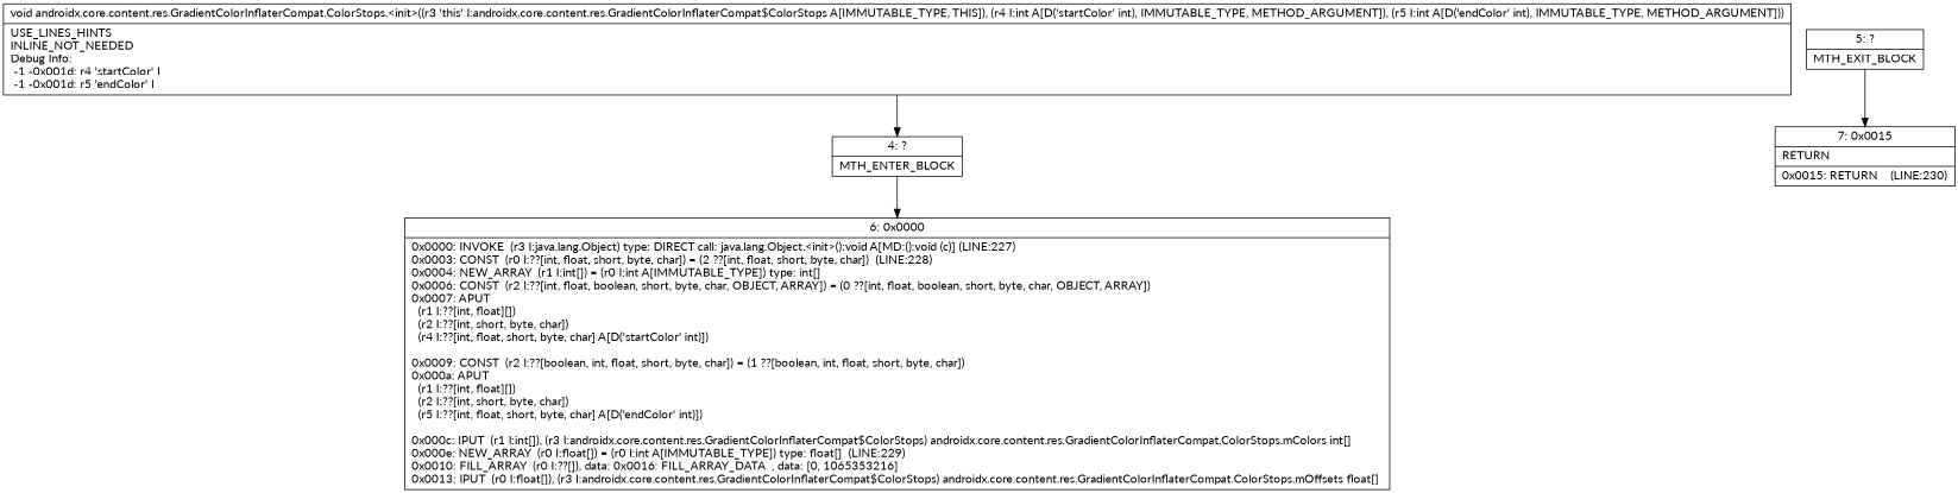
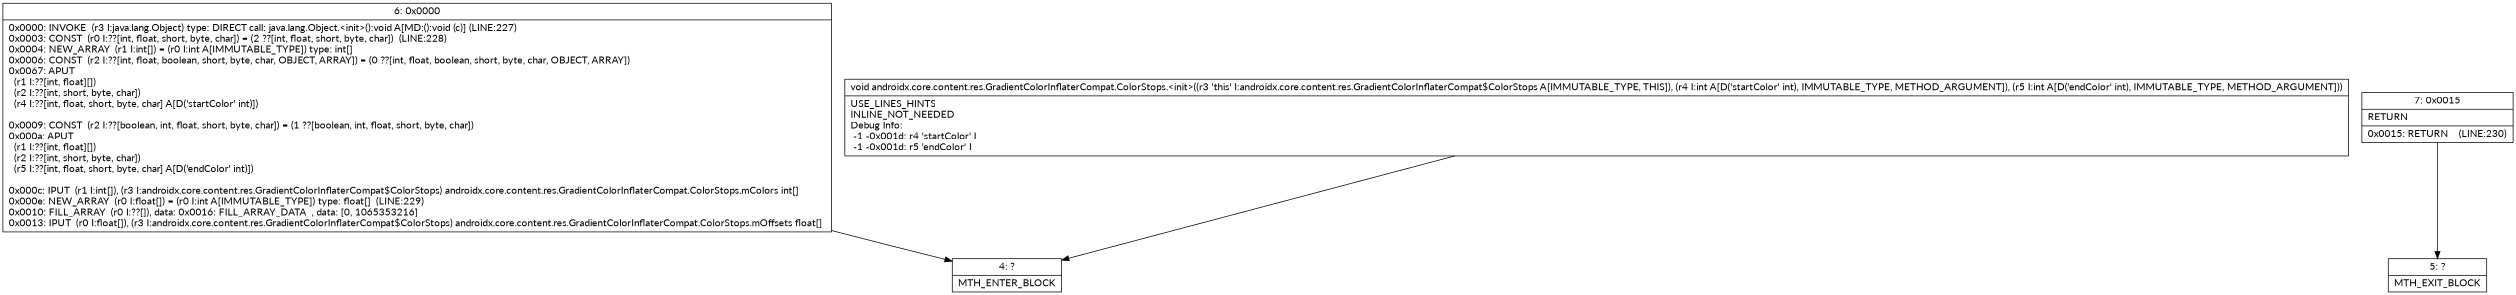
  digraph {
    fontname=Lato
    node [fontname=Lato shape=record]
    edge [fontname=Lato]
    n1 [label="{4\:\ ?|MTH_ENTER_BLOCK\l}"]
-   n2 [label="{6\:\ 0x0000|0x0000: INVOKE  (r3 I:java.lang.Object) type: DIRECT call: java.lang.Object.\<init\>():void A[MD:():void (c)] (LINE:227)\l0x0003: CONST  (r0 I:??[int, float, short, byte, char]) = (2 ??[int, float, short, byte, char])  (LINE:228)\l0x0004: NEW_ARRAY  (r1 I:int[]) = (r0 I:int A[IMMUTABLE_TYPE]) type: int[] \l0x0006: CONST  (r2 I:??[int, float, boolean, short, byte, char, OBJECT, ARRAY]) = (0 ??[int, float, boolean, short, byte, char, OBJECT, ARRAY]) \l0x0007: APUT  \l  (r1 I:??[int, float][])\l  (r2 I:??[int, short, byte, char])\l  (r4 I:??[int, float, short, byte, char] A[D('startColor' int)])\l \l0x0009: CONST  (r2 I:??[boolean, int, float, short, byte, char]) = (1 ??[boolean, int, float, short, byte, char]) \l0x000a: APUT  \l  (r1 I:??[int, float][])\l  (r2 I:??[int, short, byte, char])\l  (r5 I:??[int, float, short, byte, char] A[D('endColor' int)])\l \l0x000c: IPUT  (r1 I:int[]), (r3 I:androidx.core.content.res.GradientColorInflaterCompat$ColorStops) androidx.core.content.res.GradientColorInflaterCompat.ColorStops.mColors int[] \l0x000e: NEW_ARRAY  (r0 I:float[]) = (r0 I:int A[IMMUTABLE_TYPE]) type: float[]  (LINE:229)\l0x0010: FILL_ARRAY  (r0 I:??[]), data: 0x0016: FILL_ARRAY_DATA  , data: [0, 1065353216] \l0x0013: IPUT  (r0 I:float[]), (r3 I:androidx.core.content.res.GradientColorInflaterCompat$ColorStops) androidx.core.content.res.GradientColorInflaterCompat.ColorStops.mOffsets float[] \l}"]
+   n2 [label="{6\:\ 0x0000|0x0000: INVOKE  (r3 I:java.lang.Object) type: DIRECT call: java.lang.Object.\<init\>():void A[MD:():void (c)] (LINE:227)\l0x0003: CONST  (r0 I:??[int, float, short, byte, char]) = (2 ??[int, float, short, byte, char])  (LINE:228)\l0x0004: NEW_ARRAY  (r1 I:int[]) = (r0 I:int A[IMMUTABLE_TYPE]) type: int[] \l0x0006: CONST  (r2 I:??[int, float, boolean, short, byte, char, OBJECT, ARRAY]) = (0 ??[int, float, boolean, short, byte, char, OBJECT, ARRAY]) \l0x0067: APUT  \l  (r1 I:??[int, float][])\l  (r2 I:??[int, short, byte, char])\l  (r4 I:??[int, float, short, byte, char] A[D('startColor' int)])\l \l0x0009: CONST  (r2 I:??[boolean, int, float, short, byte, char]) = (1 ??[boolean, int, float, short, byte, char]) \l0x000a: APUT  \l  (r1 I:??[int, float][])\l  (r2 I:??[int, short, byte, char])\l  (r5 I:??[int, float, short, byte, char] A[D('endColor' int)])\l \l0x000c: IPUT  (r1 I:int[]), (r3 I:androidx.core.content.res.GradientColorInflaterCompat$ColorStops) androidx.core.content.res.GradientColorInflaterCompat.ColorStops.mColors int[] \l0x000e: NEW_ARRAY  (r0 I:float[]) = (r0 I:int A[IMMUTABLE_TYPE]) type: float[]  (LINE:229)\l0x0010: FILL_ARRAY  (r0 I:??[]), data: 0x0016: FILL_ARRAY_DATA  , data: [0, 1065353216] \l0x0013: IPUT  (r0 I:float[]), (r3 I:androidx.core.content.res.GradientColorInflaterCompat$ColorStops) androidx.core.content.res.GradientColorInflaterCompat.ColorStops.mOffsets float[] \l}"]
    n3 [label="{7\:\ 0x0015|RETURN\l|0x0015: RETURN    (LINE:230)\l}"]
    n4 [label="{5\:\ ?|MTH_EXIT_BLOCK\l}"]
    n5 [label="{void androidx.core.content.res.GradientColorInflaterCompat.ColorStops.\<init\>((r3 'this' I:androidx.core.content.res.GradientColorInflaterCompat$ColorStops A[IMMUTABLE_TYPE, THIS]), (r4 I:int A[D('startColor' int), IMMUTABLE_TYPE, METHOD_ARGUMENT]), (r5 I:int A[D('endColor' int), IMMUTABLE_TYPE, METHOD_ARGUMENT]))  | USE_LINES_HINTS\lINLINE_NOT_NEEDED\lDebug Info:\l  \-1 \-0x001d: r4 'startColor' I\l  \-1 \-0x001d: r5 'endColor' I\l}"]
-   n1 -> n2
-   n4 -> n3
+   n2 -> n1
+   n3 -> n4
    n5 -> n1
  }
